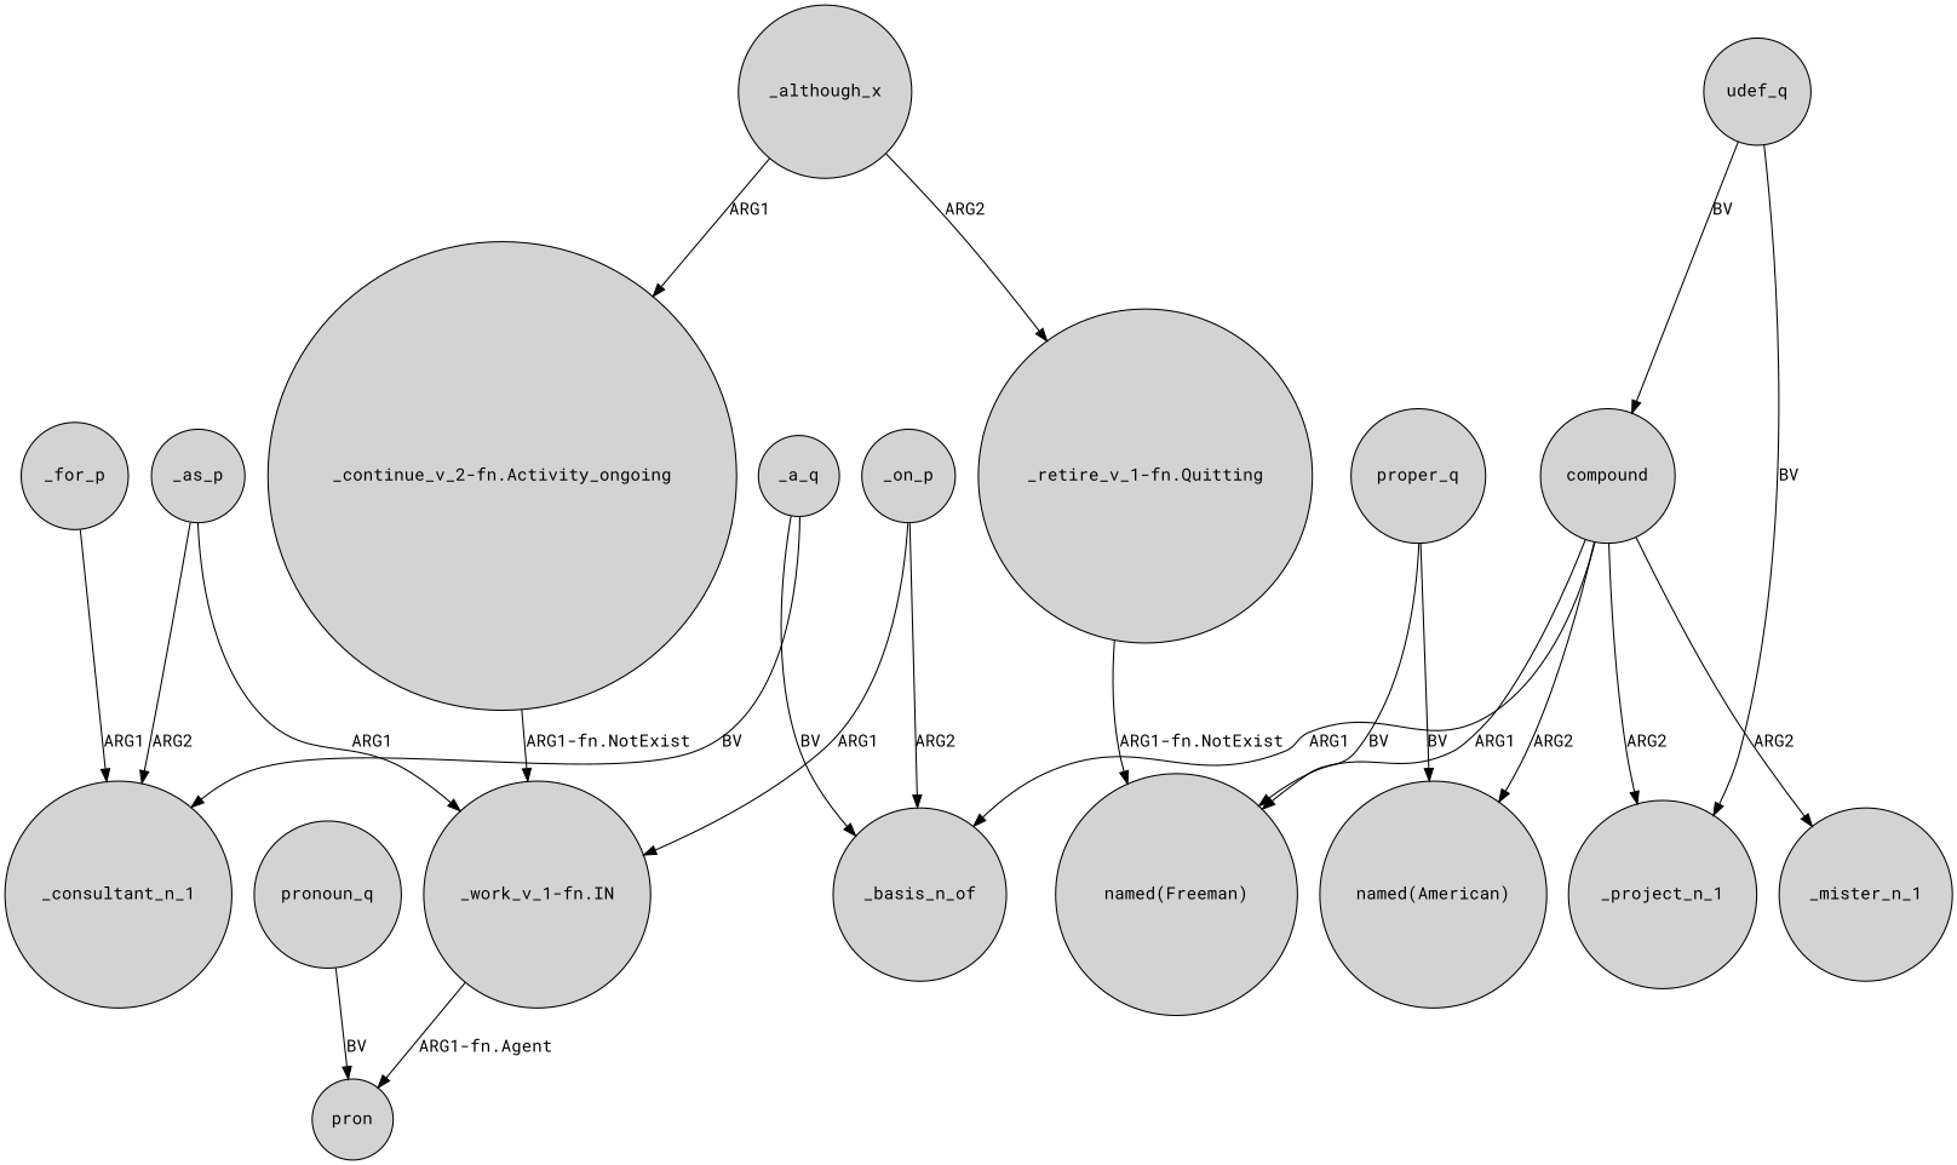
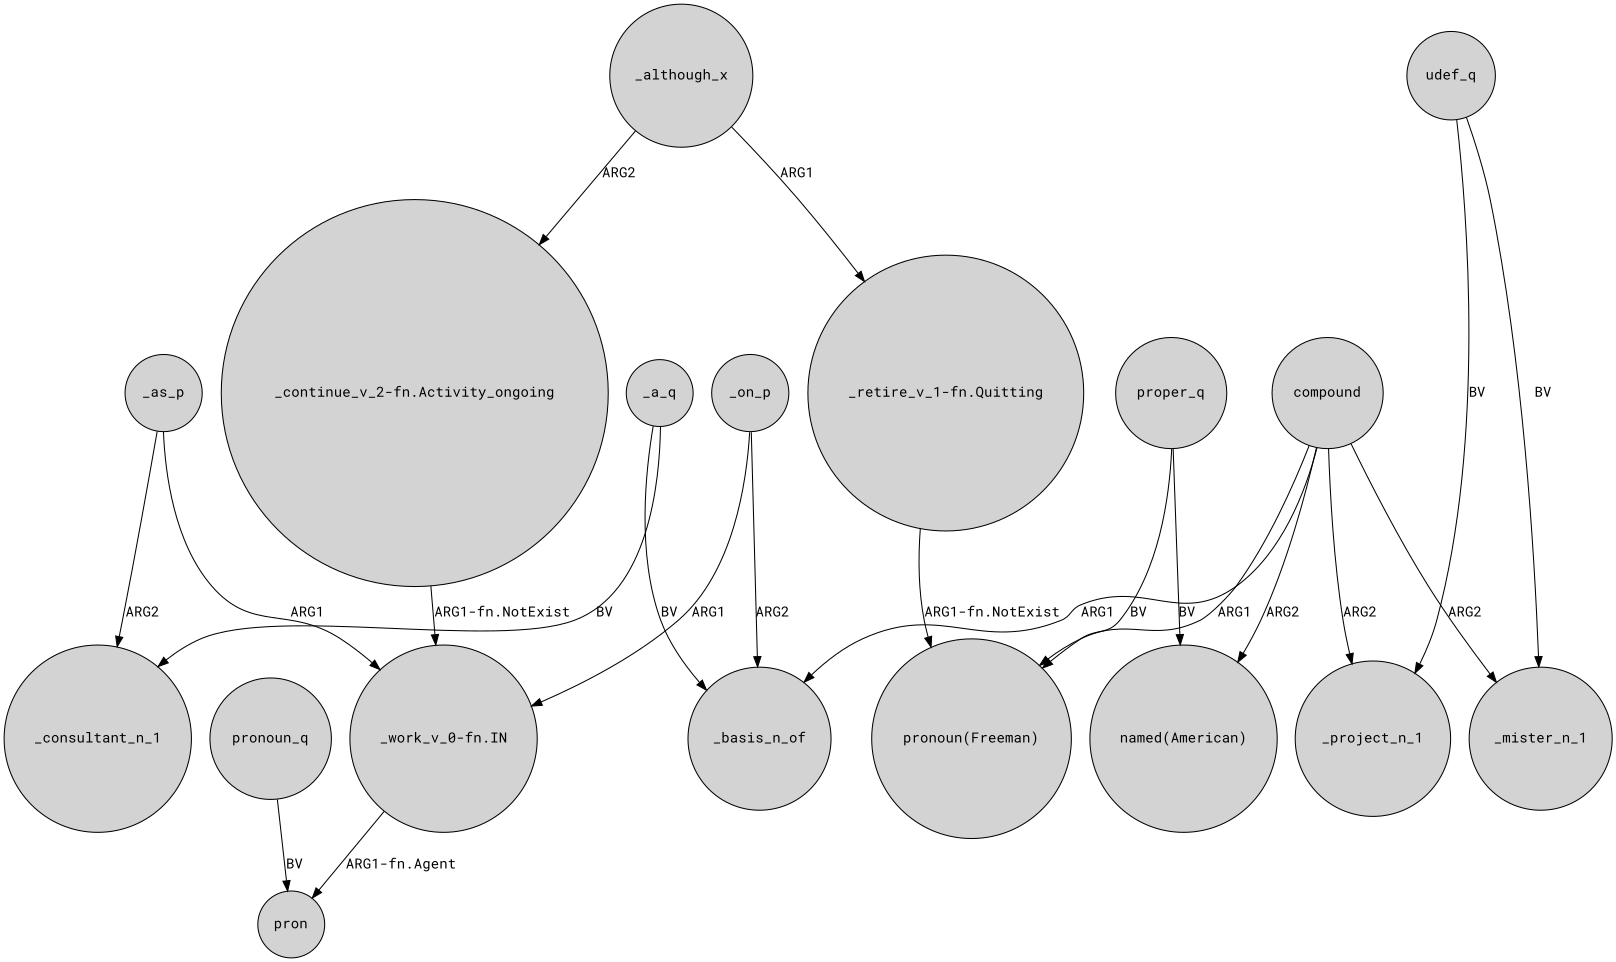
  digraph {
    fontname="Roboto Mono"
    node [fontname="Roboto Mono" shape=circle style=filled]
    edge [fontname="Roboto Mono"]
    "_continue_v_2-fn.Activity_ongoing"
-   "_work_v_1-fn.IN"
+   "_work_v_1-fn.IN" [label="_work_v_0-fn.IN"]
    pron
    proper_q
    "named(American)"
-   "named(Freeman)"
+   "named(Freeman)" [label="pronoun(Freeman)"]
    _although_x
    "_retire_v_1-fn.Quitting"
    udef_q
    _project_n_1
    _mister_n_1
    compound
    _basis_n_of
-   _for_p
    _consultant_n_1
    _as_p
    _a_q
    pronoun_q
    _on_p
    "_continue_v_2-fn.Activity_ongoing" -> "_work_v_1-fn.IN" [label="ARG1-fn.NotExist"]
    "_work_v_1-fn.IN" -> pron [label="ARG1-fn.Agent"]
    proper_q -> "named(American)" [label=BV]
    proper_q -> "named(Freeman)" [label=BV]
-   _although_x -> "_continue_v_2-fn.Activity_ongoing" [label=ARG1]
-   _although_x -> "_retire_v_1-fn.Quitting" [label=ARG2]
+   _although_x -> "_continue_v_2-fn.Activity_ongoing" [label=ARG2]
+   _although_x -> "_retire_v_1-fn.Quitting" [label=ARG1]
    "_retire_v_1-fn.Quitting" -> "named(Freeman)" [label="ARG1-fn.NotExist"]
    udef_q -> _project_n_1 [label=BV]
-   udef_q -> compound [label=BV]
+   udef_q -> _mister_n_1 [label=BV]
    compound -> "named(American)" [label=ARG2]
    compound -> "named(Freeman)" [label=ARG1]
    compound -> _project_n_1 [label=ARG2]
    compound -> _mister_n_1 [label=ARG2]
    compound -> _basis_n_of [label=ARG1]
-   _for_p -> _consultant_n_1 [label=ARG1]
    _as_p -> "_work_v_1-fn.IN" [label=ARG1]
    _as_p -> _consultant_n_1 [label=ARG2]
    _a_q -> _basis_n_of [label=BV]
    _a_q -> _consultant_n_1 [label=BV]
    pronoun_q -> pron [label=BV]
    _on_p -> "_work_v_1-fn.IN" [label=ARG1]
    _on_p -> _basis_n_of [label=ARG2]
  }
